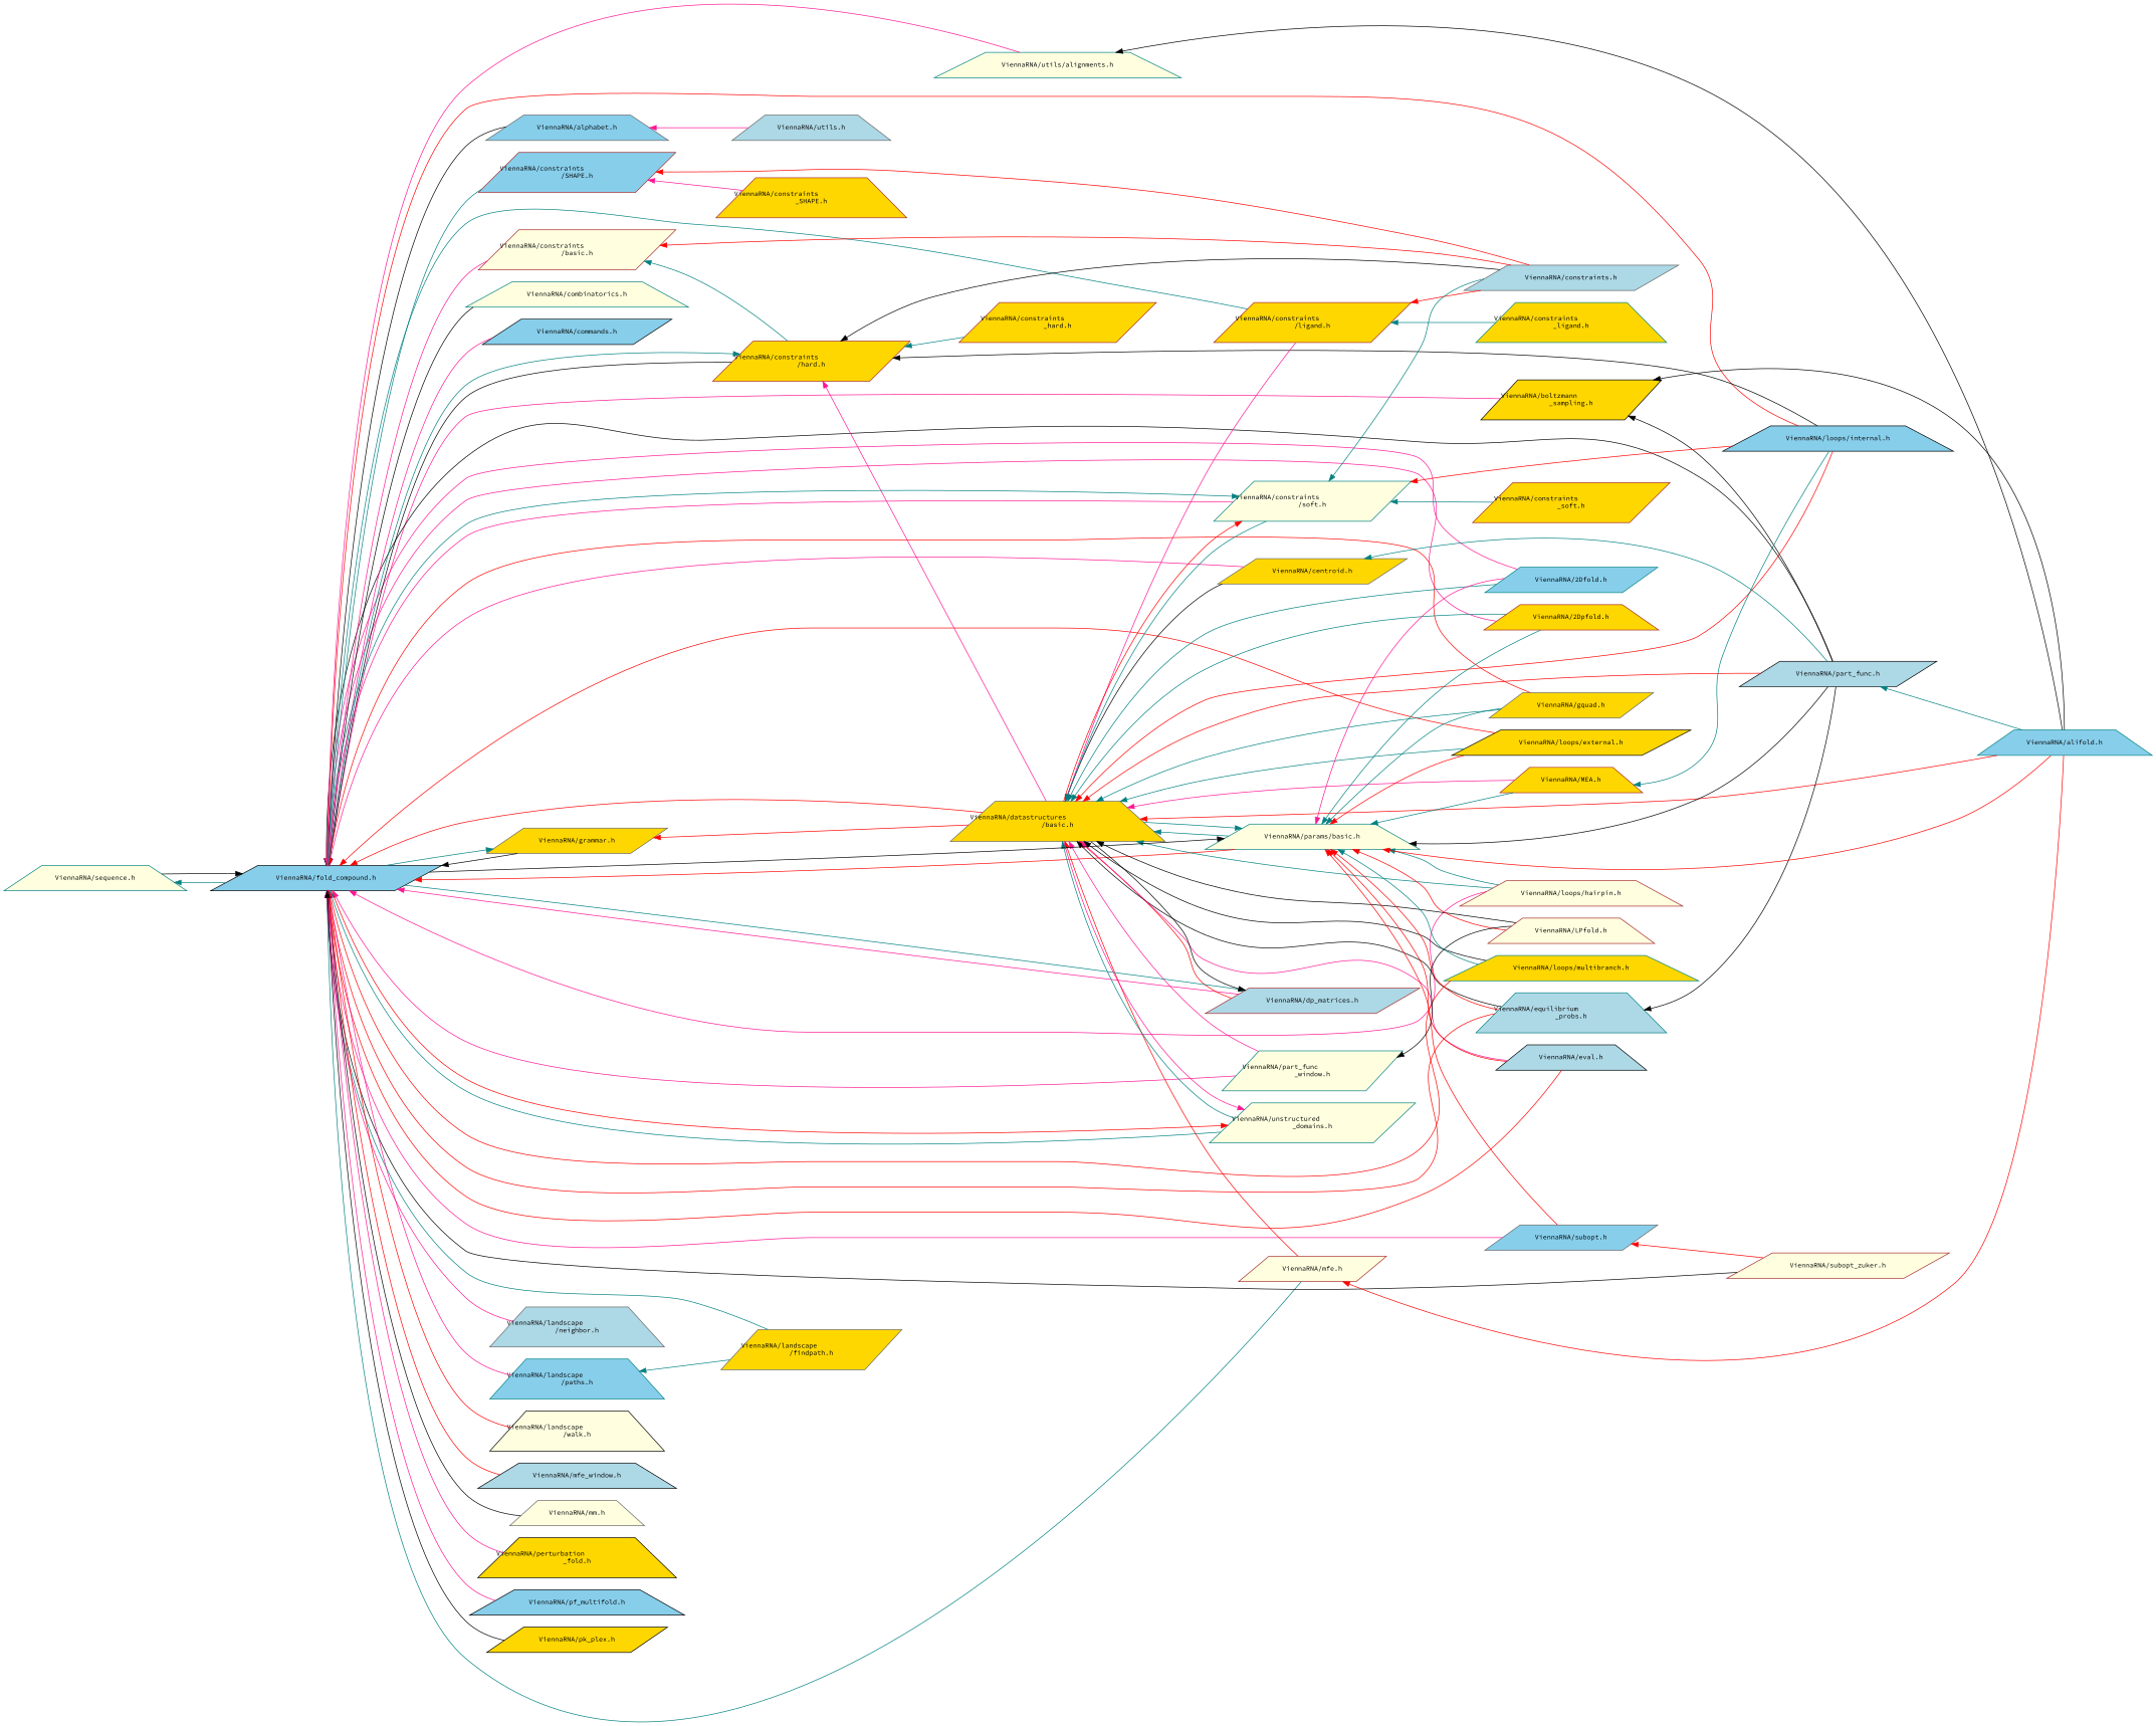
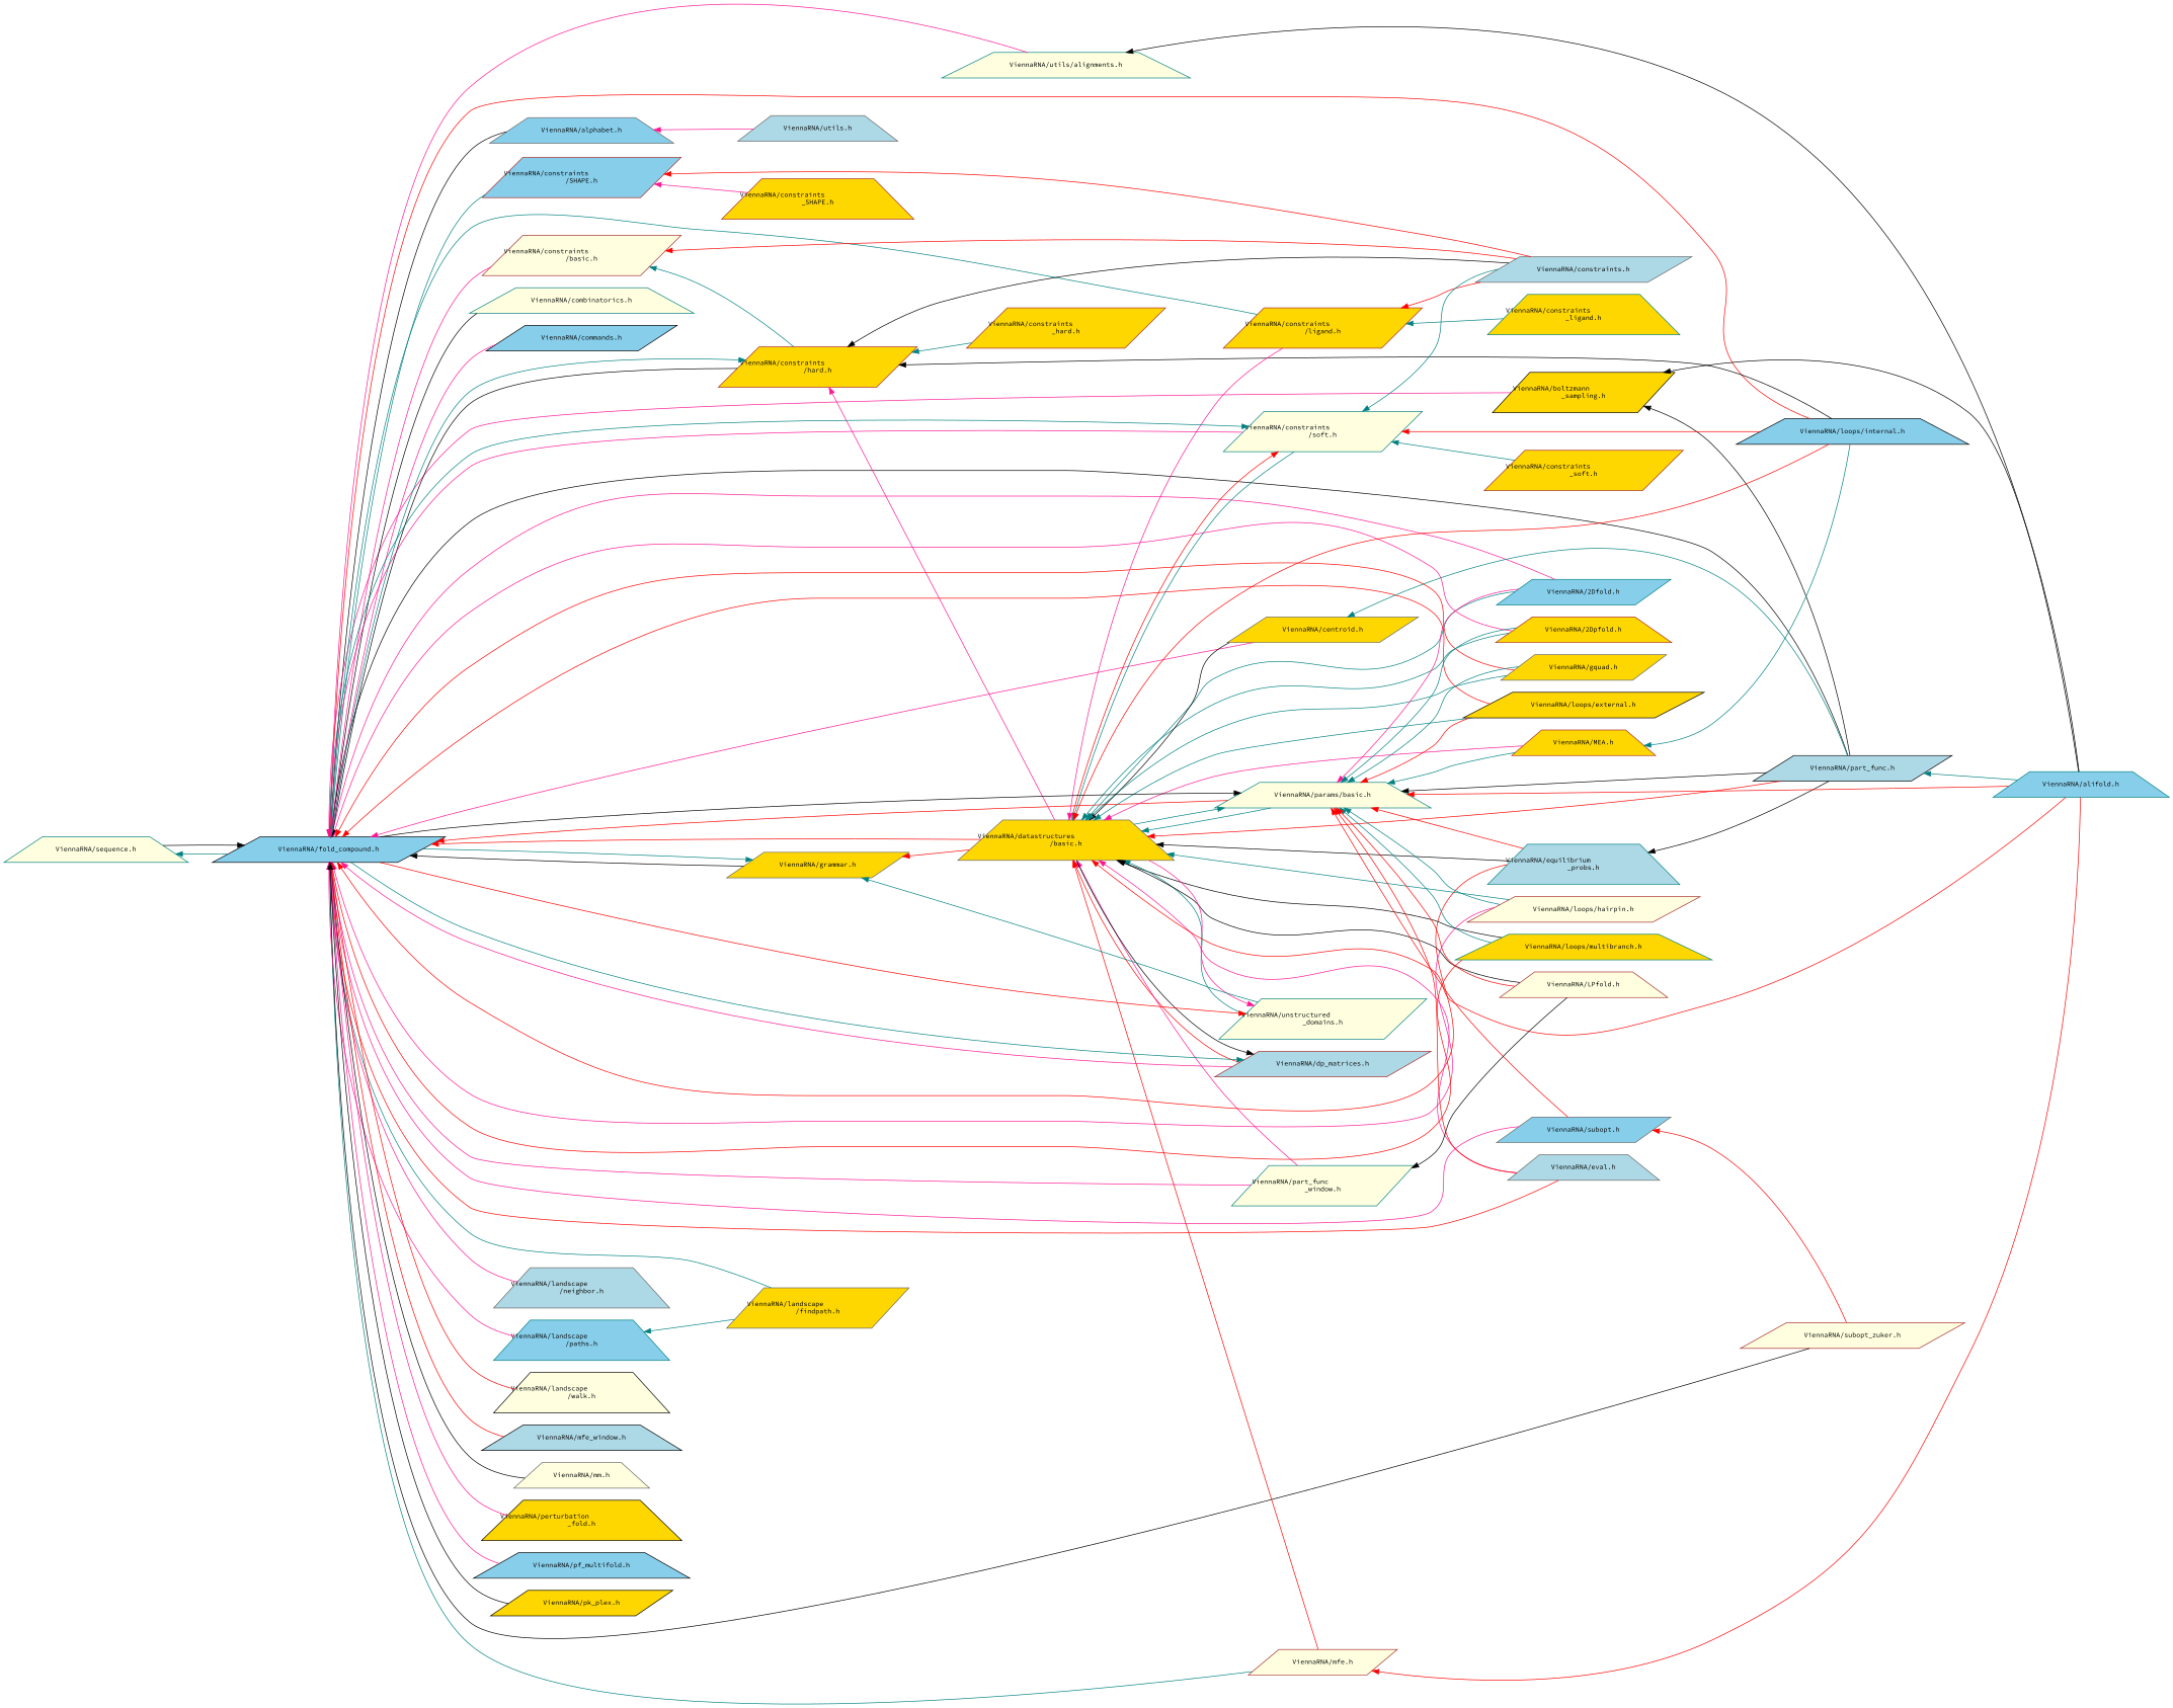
  digraph {
    fontname="Source Code Pro"
    rankdir=LR
    node [color=brown fillcolor=gold fontname="Source Code Pro" fontsize=10 shape=parallelogram style=filled]
    edge [color=teal dir=back fontname="Source Code Pro" fontsize=10 labelfontname=Helvetica labelfontsize=10 style=solid]
    n1 [color=teal fillcolor=lightyellow fontcolor=black height=0.2 label="ViennaRNA/sequence.h" shape=trapezium width=0.4]
    n2 [color=black fillcolor=skyblue height=0.2 label="ViennaRNA/fold_compound.h" width=0.4]
    n3 [color=teal fillcolor=skyblue height=0.2 label="ViennaRNA/2Dfold.h" width=0.4]
    n4 [height=0.2 label="ViennaRNA/2Dpfold.h" shape=trapezium width=0.4]
    n5 [color=gray40 fillcolor=skyblue height=0.2 label="ViennaRNA/alphabet.h" shape=trapezium width=0.4]
    n6 [color=black height=0.2 label="ViennaRNA/boltzmann\l_sampling.h" width=0.4]
    n7 [color=black fillcolor=lightblue height=0.2 label="ViennaRNA/part_func.h" width=0.4]
    n8 [color=gray40 height=0.2 label="ViennaRNA/centroid.h" width=0.4]
    n9 [color=teal fillcolor=lightyellow height=0.2 label="ViennaRNA/combinatorics.h" shape=trapezium width=0.4]
    n10 [color=black fillcolor=skyblue height=0.2 label="ViennaRNA/commands.h" width=0.4]
    n11 [fillcolor=skyblue height=0.2 label="ViennaRNA/constraints\l/SHAPE.h" width=0.4]
    n12 [fillcolor=lightyellow height=0.2 label="ViennaRNA/constraints\l/basic.h" width=0.4]
    n13 [height=0.2 label="ViennaRNA/constraints\l/hard.h" width=0.4]
    n14 [color=gray40 height=0.2 label="ViennaRNA/datastructures\l/basic.h" shape=trapezium width=0.4]
    n15 [height=0.2 label="ViennaRNA/constraints\l/ligand.h" width=0.4]
    n16 [color=teal fillcolor=lightyellow height=0.2 label="ViennaRNA/constraints\l/soft.h" width=0.4]
    n17 [color=black fillcolor=skyblue height=0.2 label="ViennaRNA/loops/internal.h" shape=trapezium width=0.4]
    n18 [fillcolor=lightblue height=0.2 label="ViennaRNA/dp_matrices.h" width=0.4]
    n19 [color=teal fillcolor=lightblue height=0.2 label="ViennaRNA/equilibrium\l_probs.h" shape=trapezium width=0.4]
-   n20 [color=black fillcolor=lightblue height=0.2 label="ViennaRNA/eval.h" shape=trapezium width=0.4]
+   n20 [color=gray40 fillcolor=lightblue height=0.2 label="ViennaRNA/eval.h" shape=trapezium width=0.4]
    n21 [color=gray40 height=0.2 label="ViennaRNA/gquad.h" width=0.4]
    n22 [color=black height=0.2 label="ViennaRNA/loops/external.h" width=0.4]
-   n23 [fillcolor=lightyellow height=0.2 label="ViennaRNA/loops/hairpin.h" shape=trapezium width=0.4]
+   n23 [fillcolor=lightyellow height=0.2 label="ViennaRNA/loops/hairpin.h" width=0.4]
    n24 [color=teal height=0.2 label="ViennaRNA/loops/multibranch.h" shape=trapezium width=0.4]
    n25 [fillcolor=lightyellow height=0.2 label="ViennaRNA/mfe.h" width=0.4]
    n26 [color=teal fillcolor=lightyellow height=0.2 label="ViennaRNA/params/basic.h" shape=trapezium width=0.4]
    n27 [color=gray40 fillcolor=skyblue height=0.2 label="ViennaRNA/subopt.h" width=0.4]
    n28 [fillcolor=lightyellow height=0.2 label="ViennaRNA/subopt_zuker.h" width=0.4]
    n29 [color=teal fillcolor=lightyellow height=0.2 label="ViennaRNA/part_func\l_window.h" width=0.4]
    n30 [color=teal fillcolor=lightyellow height=0.2 label="ViennaRNA/unstructured\l_domains.h" width=0.4]
    n31 [color=gray40 height=0.2 label="ViennaRNA/grammar.h" width=0.4]
    n32 [color=gray40 height=0.2 label="ViennaRNA/landscape\l/findpath.h" width=0.4]
    n33 [color=gray40 fillcolor=lightblue height=0.2 label="ViennaRNA/landscape\l/neighbor.h" shape=trapezium width=0.4]
    n34 [color=teal fillcolor=skyblue height=0.2 label="ViennaRNA/landscape\l/paths.h" shape=trapezium width=0.4]
    n35 [color=black fillcolor=lightyellow height=0.2 label="ViennaRNA/landscape\l/walk.h" shape=trapezium width=0.4]
    n36 [color=black fillcolor=lightblue height=0.2 label="ViennaRNA/mfe_window.h" shape=trapezium width=0.4]
    n37 [color=gray40 fillcolor=lightyellow height=0.2 label="ViennaRNA/mm.h" shape=trapezium width=0.4]
    n38 [color=black height=0.2 label="ViennaRNA/perturbation\l_fold.h" shape=trapezium width=0.4]
    n39 [color=black fillcolor=skyblue height=0.2 label="ViennaRNA/pf_multifold.h" shape=trapezium width=0.4]
    n40 [color=black height=0.2 label="ViennaRNA/pk_plex.h" width=0.4]
    n41 [color=teal fillcolor=lightyellow height=0.2 label="ViennaRNA/utils/alignments.h" shape=trapezium width=0.4]
    n42 [color=gray40 fillcolor=lightblue height=0.2 label="ViennaRNA/utils.h" shape=trapezium width=0.4]
    n43 [color=teal fillcolor=skyblue height=0.2 label="ViennaRNA/alifold.h" shape=trapezium width=0.4]
    n44 [color=gray40 fillcolor=lightblue height=0.2 label="ViennaRNA/constraints.h" width=0.4]
    n45 [height=0.2 label="ViennaRNA/constraints\l_SHAPE.h" shape=trapezium width=0.4]
    n46 [height=0.2 label="ViennaRNA/constraints\l_hard.h" width=0.4]
    n47 [fillcolor=lightyellow height=0.2 label="ViennaRNA/LPfold.h" shape=trapezium width=0.4]
    n48 [height=0.2 label="ViennaRNA/MEA.h" shape=trapezium width=0.4]
    n49 [color=teal height=0.2 label="ViennaRNA/constraints\l_ligand.h" shape=trapezium width=0.4]
    n50 [height=0.2 label="ViennaRNA/constraints\l_soft.h" width=0.4]
    n1 -> n2
    n2 -> n1 [color=black]
    n2 -> n3 [color=deeppink]
    n2 -> n4 [color=deeppink]
    n2 -> n5 [color=black]
    n2 -> n6 [color=deeppink]
    n2 -> n7 [color=black]
    n2 -> n8 [color=deeppink]
    n2 -> n9 [color=black]
    n2 -> n10 [color=deeppink]
    n2 -> n11
    n2 -> n12 [color=deeppink]
    n2 -> n13 [color=black]
    n2 -> n14 [color=red]
    n2 -> n15
    n2 -> n16 [color=deeppink]
    n2 -> n17 [color=red]
    n2 -> n18 [color=deeppink]
    n2 -> n19 [color=red]
    n2 -> n20 [color=red]
    n2 -> n21 [color=red]
    n2 -> n22 [color=red]
    n2 -> n23 [color=deeppink]
    n2 -> n24 [color=red]
    n2 -> n25
    n2 -> n26 [color=red]
    n2 -> n27 [color=deeppink]
    n2 -> n28 [color=black]
    n2 -> n29 [color=deeppink]
-   n2 -> n30
+   n31 -> n30
    n2 -> n31 [color=black]
    n2 -> n32
    n2 -> n33 [color=deeppink]
    n2 -> n34 [color=deeppink]
    n2 -> n35 [color=red]
    n2 -> n36 [color=red]
    n2 -> n37 [color=black]
    n2 -> n38 [color=deeppink]
    n2 -> n39 [color=deeppink]
    n2 -> n40 [color=black]
    n2 -> n41 [color=deeppink]
    n5 -> n42 [color=deeppink]
    n6 -> n7 [color=black]
    n6 -> n43 [color=black]
    n7 -> n43
    n8 -> n7
    n11 -> n44 [color=red]
    n11 -> n45 [color=deeppink]
    n12 -> n13
    n12 -> n44 [color=red]
    n13 -> n2
    n13 -> n14 [color=deeppink]
    n13 -> n17 [color=black]
    n13 -> n44 [color=black]
    n13 -> n46
    n14 -> n3
    n14 -> n4
    n14 -> n7 [color=red]
    n14 -> n8 [color=black]
    n14 -> n15 [color=deeppink]
    n14 -> n16
    n14 -> n17 [color=red]
    n14 -> n18 [color=red]
    n14 -> n19 [color=black]
    n14 -> n20 [color=deeppink]
    n14 -> n21
    n14 -> n22
    n14 -> n23
    n14 -> n24 [color=black]
    n14 -> n25 [color=red]
    n14 -> n26
    n14 -> n29 [color=deeppink]
    n14 -> n30
    n14 -> n43 [color=red]
    n14 -> n47 [color=black]
    n14 -> n48 [color=deeppink]
    n15 -> n44 [color=red]
    n15 -> n49
    n16 -> n2
    n16 -> n14 [color=red]
    n16 -> n17 [color=red]
    n16 -> n44
    n16 -> n50
    n18 -> n2
    n18 -> n14 [color=black]
    n19 -> n7 [color=black]
    n25 -> n43 [color=red]
    n26 -> n2 [color=black]
    n26 -> n3 [color=deeppink]
    n26 -> n4
    n26 -> n7 [color=black]
    n26 -> n14
    n26 -> n19 [color=red]
    n26 -> n20 [color=red]
    n26 -> n21
    n26 -> n22 [color=red]
    n26 -> n23
    n26 -> n24
    n26 -> n27 [color=red]
    n26 -> n43 [color=red]
    n26 -> n47 [color=red]
    n26 -> n48
    n27 -> n28 [color=red]
    n29 -> n47 [color=black]
    n30 -> n2 [color=red]
    n30 -> n14 [color=deeppink]
    n31 -> n2
    n31 -> n14 [color=red]
    n34 -> n32
    n41 -> n43 [color=black]
    n48 -> n17
  }
